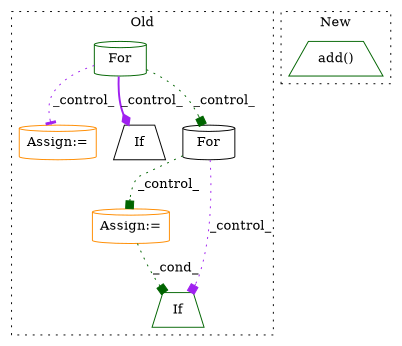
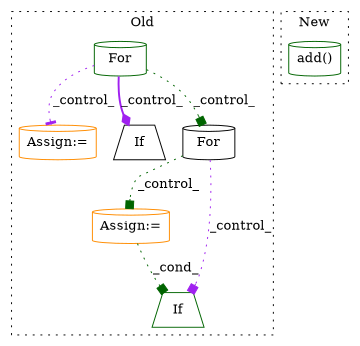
  digraph {
    node [a=107 l=3 shape=cylinder color=darkgreen]
    edge [color=purple style=dotted arrowhead=box]
    n1 [l="4,10" label=For s="1348,1387"]
    n2 [a=68 label="Assign:=" s=2161 color=darkorange]
    n3 [a=68 label="Assign:=" s=1475 color=darkorange]
    n4 [a=96 label=If s=1851 shape=trapezium color=black]
    n5 [l="4,18" label=For s="1426,1451" color=black]
    n6 [a=96 label=If s=1526 shape=trapezium]
-   n7 [a=75 l="8,1" label="add()" s="2529,2541" shape=trapezium]
+   n7 [a=75 l="8,1" label="add()" s="2529,2541"]
    subgraph cluster_1 {
      label=Old
      style=dotted
      n1
      n2
      n3
      n4
      n5
      n6
    }
    subgraph cluster_2 {
      label=New
      style=dotted
      n7
    }
    n1 -> n2 [label=_control_ arrowhead=tee]
    n1 -> n4 [label=_control_ style=bold arrowhead=diamond]
    n1 -> n5 [label=_control_ color=darkgreen]
    n3 -> n6 [label=_cond_ color=darkgreen]
    n5 -> n3 [label=_control_ color=darkgreen]
    n5 -> n6 [label=_control_]
  }
